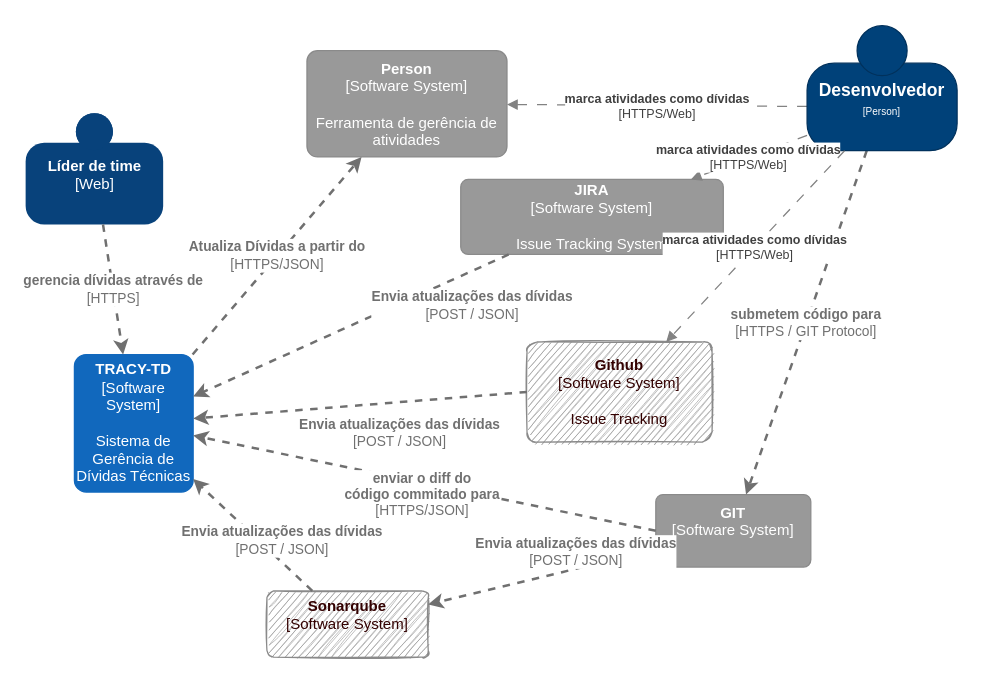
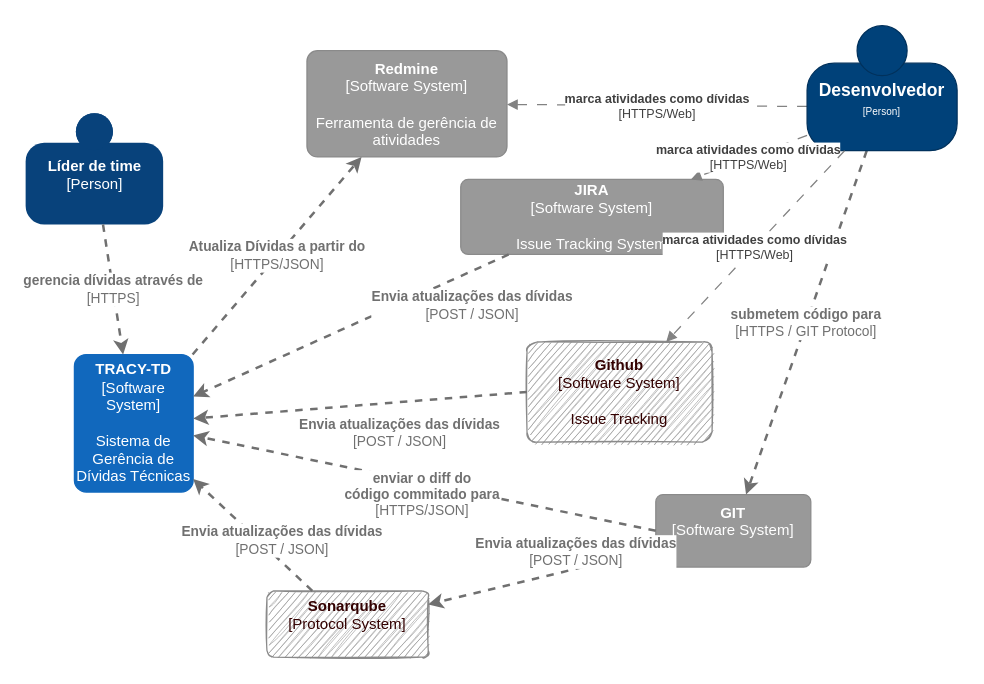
  <mxCell id="0" />
  <mxCell id="1" parent="0" />
- <mxCell id="2" value="&lt;b&gt;Líder de time&lt;/b&gt;&lt;div&gt;[Web]&lt;/div&gt;&lt;br&gt;&lt;div&gt;&lt;/div&gt;" style="html=1;dashed=0;whitespace=wrap;fillColor=#08427b;strokeColor=none;fontColor=#ffffff;shape=mxgraph.c4.person;align=center;metaEdit=1;points=[[0.5,0,0],[1,0.5,0],[1,0.75,0],[0.75,1,0],[0.5,1,0],[0.25,1,0],[0,0.75,0],[0,0.5,0]];metaData={&quot;c4Type&quot;:{&quot;editable&quot;:false}};" parent="1" vertex="1"><mxGeometry x="20" y="90" width="110" height="89" as="geometry" /></mxCell>
+ <mxCell id="2" value="&lt;b&gt;Líder de time&lt;/b&gt;&lt;div&gt;[Person]&lt;/div&gt;&lt;br&gt;&lt;div&gt;&lt;/div&gt;" style="html=1;dashed=0;whitespace=wrap;fillColor=#08427b;strokeColor=none;fontColor=#ffffff;shape=mxgraph.c4.person;align=center;metaEdit=1;points=[[0.5,0,0],[1,0.5,0],[1,0.75,0],[0.75,1,0],[0.5,1,0],[0.25,1,0],[0,0.75,0],[0,0.5,0]];metaData={&quot;c4Type&quot;:{&quot;editable&quot;:false}};" parent="1" vertex="1"><mxGeometry x="20" y="90" width="110" height="89" as="geometry" /></mxCell>
  <mxCell id="3" value="&lt;b&gt;TRACY-TD&lt;/b&gt;&lt;div&gt;[Software System]&lt;/div&gt;&lt;br&gt;&lt;div&gt;Sistema de Gerência de Dívidas Técnicas&lt;/div&gt;" style="rounded=1;whiteSpace=wrap;html=1;labelBackgroundColor=none;fillColor=#1168BD;fontColor=#ffffff;align=center;arcSize=10;strokeColor=#1168BD;metaEdit=1;metaData={&quot;c4Type&quot;:{&quot;editable&quot;:false}};points=[[0.25,0,0],[0.5,0,0],[0.75,0,0],[1,0.25,0],[1,0.5,0],[1,0.75,0],[0.75,1,0],[0.5,1,0],[0.25,1,0],[0,0.75,0],[0,0.5,0],[0,0.25,0]];" parent="1" vertex="1"><mxGeometry x="59" y="283" width="95" height="110.0" as="geometry" /></mxCell>
  <mxCell id="4" value="&lt;div style=&quot;text-align: left&quot;&gt;&lt;div style=&quot;text-align: center&quot;&gt;&lt;b&gt;gerencia dívidas através de&lt;/b&gt;&lt;/div&gt;&lt;div style=&quot;text-align: center&quot;&gt;[HTTPS]&lt;/div&gt;&lt;/div&gt;" style="edgeStyle=none;rounded=0;html=1;jettySize=auto;orthogonalLoop=1;strokeColor=#707070;strokeWidth=2;fontColor=#707070;jumpStyle=none;dashed=1;metaEdit=1;metaData={&quot;c4Type&quot;:{&quot;editable&quot;:false}};" parent="1" source="2" target="3" edge="1"><mxGeometry width="160" relative="1" as="geometry"><mxPoint x="29" y="213" as="sourcePoint" /><mxPoint x="209" y="293" as="targetPoint" /></mxGeometry></mxCell>
- <mxCell id="5" value="&lt;b&gt;Person&lt;/b&gt;&lt;div&gt;[Software System]&lt;/div&gt;&lt;br&gt;&lt;div&gt;Ferramenta de gerência de atividades&lt;/div&gt;" style="rounded=1;whiteSpace=wrap;html=1;labelBackgroundColor=none;fillColor=#999999;fontColor=#ffffff;align=center;arcSize=10;strokeColor=#8A8A8A;metaEdit=1;metaData={&quot;c4Type&quot;:{&quot;editable&quot;:false}};points=[[0.25,0,0],[0.5,0,0],[0.75,0,0],[1,0.25,0],[1,0.5,0],[1,0.75,0],[0.75,1,0],[0.5,1,0],[0.25,1,0],[0,0.75,0],[0,0.5,0],[0,0.25,0]];" parent="1" vertex="1"><mxGeometry x="245" y="40" width="160" height="85" as="geometry" /></mxCell>
+ <mxCell id="5" value="&lt;b&gt;Redmine&lt;/b&gt;&lt;div&gt;[Software System]&lt;/div&gt;&lt;br&gt;&lt;div&gt;Ferramenta de gerência de atividades&lt;/div&gt;" style="rounded=1;whiteSpace=wrap;html=1;labelBackgroundColor=none;fillColor=#999999;fontColor=#ffffff;align=center;arcSize=10;strokeColor=#8A8A8A;metaEdit=1;metaData={&quot;c4Type&quot;:{&quot;editable&quot;:false}};points=[[0.25,0,0],[0.5,0,0],[0.75,0,0],[1,0.25,0],[1,0.5,0],[1,0.75,0],[0.75,1,0],[0.5,1,0],[0.25,1,0],[0,0.75,0],[0,0.5,0],[0,0.25,0]];" parent="1" vertex="1"><mxGeometry x="245" y="40" width="160" height="85" as="geometry" /></mxCell>
  <mxCell id="6" value="&lt;b&gt;marca atividades como dívidas&lt;/b&gt;&lt;br style=&quot;font-size: 10px&quot;&gt;[HTTPS/Web]" style="endArrow=block;html=1;fontSize=10;fontColor=#404040;strokeWidth=1;endFill=1;dashed=1;dashPattern=8 8;strokeColor=#828282;elbow=vertical;" parent="1" source="18" target="5" edge="1"><mxGeometry width="50" height="50" relative="1" as="geometry"><mxPoint x="129" y="233" as="sourcePoint" /><mxPoint x="329" y="233" as="targetPoint" /></mxGeometry></mxCell>
  <mxCell id="7" value="&lt;div style=&quot;text-align: left&quot;&gt;&lt;div style=&quot;text-align: center&quot;&gt;&lt;b&gt;Atualiza Dívidas a partir do&lt;/b&gt;&lt;/div&gt;&lt;div style=&quot;text-align: center&quot;&gt;[HTTPS/JSON]&lt;/div&gt;&lt;/div&gt;" style="edgeStyle=none;rounded=0;html=1;jettySize=auto;orthogonalLoop=1;strokeColor=#707070;strokeWidth=2;fontColor=#707070;jumpStyle=none;dashed=1;metaEdit=1;metaData={&quot;c4Type&quot;:{&quot;editable&quot;:false}};" parent="1" source="3" target="5" edge="1"><mxGeometry width="160" relative="1" as="geometry"><mxPoint x="149" y="233" as="sourcePoint" /><mxPoint x="309" y="233" as="targetPoint" /></mxGeometry></mxCell>
  <mxCell id="8" value="&lt;b&gt;GIT&lt;/b&gt;&lt;div&gt;[Software System]&lt;/div&gt;&lt;br&gt;&lt;div&gt;&lt;/div&gt;" style="rounded=1;whiteSpace=wrap;html=1;labelBackgroundColor=none;fillColor=#999999;fontColor=#ffffff;align=center;arcSize=10;strokeColor=#8A8A8A;metaEdit=1;metaData={&quot;c4Type&quot;:{&quot;editable&quot;:false}};points=[[0.25,0,0],[0.5,0,0],[0.75,0,0],[1,0.25,0],[1,0.5,0],[1,0.75,0],[0.75,1,0],[0.5,1,0],[0.25,1,0],[0,0.75,0],[0,0.5,0],[0,0.25,0]];" parent="1" vertex="1"><mxGeometry x="524" y="395" width="124" height="58" as="geometry" /></mxCell>
  <mxCell id="9" value="&lt;div style=&quot;text-align: left&quot;&gt;&lt;div style=&quot;text-align: center&quot;&gt;&lt;b&gt;submetem código para&lt;/b&gt;&lt;/div&gt;&lt;div style=&quot;text-align: center&quot;&gt;[HTTPS / GIT Protocol]&lt;/div&gt;&lt;/div&gt;" style="edgeStyle=none;rounded=0;html=1;jettySize=auto;orthogonalLoop=1;strokeColor=#707070;strokeWidth=2;fontColor=#707070;jumpStyle=none;dashed=1;metaEdit=1;metaData={&quot;c4Type&quot;:{&quot;editable&quot;:false}};" parent="1" source="18" target="8" edge="1"><mxGeometry width="160" relative="1" as="geometry"><mxPoint x="629" y="143" as="sourcePoint" /><mxPoint x="789" y="143" as="targetPoint" /></mxGeometry></mxCell>
  <mxCell id="10" value="&lt;div style=&quot;text-align: left&quot;&gt;&lt;div style=&quot;text-align: center&quot;&gt;&lt;b&gt;enviar o diff do &#10;código commitado para&lt;/b&gt;&lt;/div&gt;&lt;div style=&quot;text-align: center&quot;&gt;[HTTPS/JSON]&lt;/div&gt;&lt;/div&gt;" style="edgeStyle=none;rounded=0;html=1;jettySize=auto;orthogonalLoop=1;strokeColor=#707070;strokeWidth=2;fontColor=#707070;jumpStyle=none;dashed=1;metaEdit=1;metaData={&quot;c4Type&quot;:{&quot;editable&quot;:false}};exitX=0;exitY=0.5;exitDx=0;exitDy=0;exitPerimeter=0;" parent="1" source="8" target="3" edge="1"><mxGeometry x="-0.001" y="9" width="160" relative="1" as="geometry"><mxPoint x="499" y="363" as="sourcePoint" /><mxPoint x="659" y="363" as="targetPoint" /><mxPoint as="offset" /></mxGeometry></mxCell>
  <mxCell id="11" value="&lt;b&gt;JIRA&lt;/b&gt;&lt;div&gt;[Software System]&lt;/div&gt;&lt;br&gt;&lt;div&gt;Issue Tracking System&lt;/div&gt;" style="rounded=1;whiteSpace=wrap;html=1;labelBackgroundColor=none;fillColor=#999999;fontColor=#ffffff;align=center;arcSize=10;strokeColor=#8A8A8A;metaEdit=1;metaData={&quot;c4Type&quot;:{&quot;editable&quot;:false}};points=[[0.25,0,0],[0.5,0,0],[0.75,0,0],[1,0.25,0],[1,0.5,0],[1,0.75,0],[0.75,1,0],[0.5,1,0],[0.25,1,0],[0,0.75,0],[0,0.5,0],[0,0.25,0]];" parent="1" vertex="1"><mxGeometry x="368" y="143" width="210" height="60" as="geometry" /></mxCell>
- <mxCell id="12" value="&lt;b&gt;Sonarqube&lt;/b&gt;&lt;div&gt;[Software System]&lt;/div&gt;&lt;br&gt;&lt;div&gt;&lt;/div&gt;" style="rounded=1;whiteSpace=wrap;html=1;labelBackgroundColor=none;fillColor=#999999;fontColor=#330000;align=center;arcSize=10;strokeColor=#8A8A8A;metaEdit=1;metaData={&quot;c4Type&quot;:{&quot;editable&quot;:false}};points=[[0.25,0,0],[0.5,0,0],[0.75,0,0],[1,0.25,0],[1,0.5,0],[1,0.75,0],[0.75,1,0],[0.5,1,0],[0.25,1,0],[0,0.75,0],[0,0.5,0],[0,0.25,0]];sketch=1;" parent="1" vertex="1"><mxGeometry x="213" y="472" width="129" height="53" as="geometry" /></mxCell>
+ <mxCell id="12" value="&lt;b&gt;Sonarqube&lt;/b&gt;&lt;div&gt;[Protocol System]&lt;/div&gt;&lt;br&gt;&lt;div&gt;&lt;/div&gt;" style="rounded=1;whiteSpace=wrap;html=1;labelBackgroundColor=none;fillColor=#999999;fontColor=#330000;align=center;arcSize=10;strokeColor=#8A8A8A;metaEdit=1;metaData={&quot;c4Type&quot;:{&quot;editable&quot;:false}};points=[[0.25,0,0],[0.5,0,0],[0.75,0,0],[1,0.25,0],[1,0.5,0],[1,0.75,0],[0.75,1,0],[0.5,1,0],[0.25,1,0],[0,0.75,0],[0,0.5,0],[0,0.25,0]];sketch=1;" parent="1" vertex="1"><mxGeometry x="213" y="472" width="129" height="53" as="geometry" /></mxCell>
  <mxCell id="13" value="&lt;b&gt;Github&lt;/b&gt;&lt;div&gt;[Software System]&lt;/div&gt;&lt;br&gt;&lt;div&gt;Issue Tracking&lt;/div&gt;" style="rounded=1;whiteSpace=wrap;html=1;labelBackgroundColor=none;fillColor=#999999;fontColor=#330000;align=center;arcSize=10;strokeColor=#8A8A8A;metaEdit=1;metaData={&quot;c4Type&quot;:{&quot;editable&quot;:false}};points=[[0.25,0,0],[0.5,0,0],[0.75,0,0],[1,0.25,0],[1,0.5,0],[1,0.75,0],[0.75,1,0],[0.5,1,0],[0.25,1,0],[0,0.75,0],[0,0.5,0],[0,0.25,0]];sketch=1;" parent="1" vertex="1"><mxGeometry x="421" y="273" width="148" height="80" as="geometry" /></mxCell>
  <mxCell id="14" value="&lt;div style=&quot;text-align: left&quot;&gt;&lt;div style=&quot;text-align: center&quot;&gt;&lt;b&gt;Envia atualizações das dívidas&lt;/b&gt;&lt;/div&gt;&lt;div style=&quot;text-align: center&quot;&gt;[POST / JSON]&lt;/div&gt;&lt;/div&gt;" style="edgeStyle=none;rounded=0;html=1;jettySize=auto;orthogonalLoop=1;strokeColor=#707070;strokeWidth=2;fontColor=#707070;jumpStyle=none;dashed=1;metaEdit=1;metaData={&quot;c4Type&quot;:{&quot;editable&quot;:false}};" parent="1" source="11" target="3" edge="1"><mxGeometry x="-0.683" y="25" width="160" relative="1" as="geometry"><mxPoint x="229" y="326.182" as="sourcePoint" /><mxPoint x="399" y="279.818" as="targetPoint" /><mxPoint as="offset" /></mxGeometry></mxCell>
  <mxCell id="15" value="&lt;div style=&quot;text-align: left&quot;&gt;&lt;div style=&quot;text-align: center&quot;&gt;&lt;b&gt;Envia atualizações das dívidas&lt;/b&gt;&lt;/div&gt;&lt;div style=&quot;text-align: center&quot;&gt;[POST / JSON]&lt;/div&gt;&lt;/div&gt;" style="edgeStyle=none;rounded=0;html=1;jettySize=auto;orthogonalLoop=1;strokeColor=#707070;strokeWidth=2;fontColor=#707070;jumpStyle=none;dashed=1;metaEdit=1;metaData={&quot;c4Type&quot;:{&quot;editable&quot;:false}};" parent="1" source="12" target="3" edge="1"><mxGeometry x="-0.325" y="-12" width="160" relative="1" as="geometry"><mxPoint x="823.035" y="193" as="sourcePoint" /><mxPoint x="768.965" y="322.5" as="targetPoint" /><mxPoint y="-1" as="offset" /></mxGeometry></mxCell>
  <mxCell id="16" value="&lt;div style=&quot;text-align: left&quot;&gt;&lt;div style=&quot;text-align: center&quot;&gt;&lt;b&gt;Envia atualizações das dívidas&lt;/b&gt;&lt;/div&gt;&lt;div style=&quot;text-align: center&quot;&gt;[POST / JSON]&lt;/div&gt;&lt;/div&gt;" style="edgeStyle=none;rounded=0;html=1;jettySize=auto;orthogonalLoop=1;strokeColor=#707070;strokeWidth=2;fontColor=#707070;jumpStyle=none;dashed=1;metaEdit=1;metaData={&quot;c4Type&quot;:{&quot;editable&quot;:false}};" parent="1" source="8" target="12" edge="1"><mxGeometry x="-0.325" y="-12" width="160" relative="1" as="geometry"><mxPoint x="833.035" y="203" as="sourcePoint" /><mxPoint x="778.965" y="332.5" as="targetPoint" /><mxPoint y="-1" as="offset" /></mxGeometry></mxCell>
  <mxCell id="17" value="" style="group" parent="1" vertex="1" connectable="0"><mxGeometry x="645" y="20" width="120" height="100" as="geometry" /></mxCell>
  <mxCell id="18" value="&lt;div style=&quot;color: rgb(255 , 255 , 255) ; white-space: normal&quot;&gt;&lt;span style=&quot;font-size: 14px&quot;&gt;&lt;b&gt;Desenvolvedor&lt;/b&gt;&lt;/span&gt;&lt;/div&gt;&lt;div style=&quot;color: rgb(255 , 255 , 255) ; white-space: normal&quot;&gt;&lt;font style=&quot;font-size: 8px&quot;&gt;[Person]&lt;/font&gt;&lt;/div&gt;&lt;div style=&quot;color: rgb(255 , 255 , 255) ; white-space: normal ; font-size: 8px&quot;&gt;&lt;span style=&quot;font-size: x-small&quot;&gt;&lt;br&gt;&lt;/span&gt;&lt;/div&gt;&lt;div style=&quot;color: rgb(255 , 255 , 255) ; white-space: normal&quot;&gt;&lt;font size=&quot;1&quot;&gt;&lt;/font&gt;&lt;/div&gt;" style="rounded=1;whiteSpace=wrap;html=1;strokeColor=#00315C;fillColor=#004179;fontColor=#000000;arcSize=31;" parent="17" vertex="1"><mxGeometry y="30" width="120" height="70" as="geometry" /></mxCell>
  <mxCell id="19" value="" style="ellipse;whiteSpace=wrap;html=1;aspect=fixed;strokeColor=#00315C;fillColor=#004179;fontColor=#000000;" parent="17" vertex="1"><mxGeometry x="40" width="40" height="40" as="geometry" /></mxCell>
  <mxCell id="20" value="&lt;b&gt;marca atividades como dívidas&lt;/b&gt;&lt;br style=&quot;font-size: 10px&quot;&gt;[HTTPS/Web]" style="endArrow=block;html=1;fontSize=10;fontColor=#404040;strokeWidth=1;endFill=1;dashed=1;dashPattern=8 8;strokeColor=#828282;elbow=vertical;" parent="1" source="18" target="11" edge="1"><mxGeometry width="50" height="50" relative="1" as="geometry"><mxPoint x="653" y="168.603" as="sourcePoint" /><mxPoint x="554" y="209.197" as="targetPoint" /></mxGeometry></mxCell>
  <mxCell id="21" value="&lt;b&gt;marca atividades como dívidas&lt;/b&gt;&lt;br style=&quot;font-size: 10px&quot;&gt;[HTTPS/Web]" style="endArrow=block;html=1;fontSize=10;fontColor=#404040;strokeWidth=1;endFill=1;dashed=1;dashPattern=8 8;strokeColor=#828282;elbow=vertical;exitX=0.25;exitY=1;exitDx=0;exitDy=0;" parent="1" source="18" target="13" edge="1"><mxGeometry width="50" height="50" relative="1" as="geometry"><mxPoint x="657.619" y="130" as="sourcePoint" /><mxPoint x="554" y="193.203" as="targetPoint" /></mxGeometry></mxCell>
  <mxCell id="22" value="&lt;div style=&quot;text-align: left&quot;&gt;&lt;div style=&quot;text-align: center&quot;&gt;&lt;b&gt;Envia atualizações das dívidas&lt;/b&gt;&lt;/div&gt;&lt;div style=&quot;text-align: center&quot;&gt;[POST / JSON]&lt;/div&gt;&lt;/div&gt;" style="edgeStyle=none;rounded=0;html=1;jettySize=auto;orthogonalLoop=1;strokeColor=#707070;strokeWidth=2;fontColor=#707070;jumpStyle=none;dashed=1;metaEdit=1;metaData={&quot;c4Type&quot;:{&quot;editable&quot;:false}};exitX=0;exitY=0.5;exitDx=0;exitDy=0;exitPerimeter=0;" parent="1" source="13" target="3" edge="1"><mxGeometry x="-0.226" y="25" width="160" relative="1" as="geometry"><mxPoint x="378" y="228.269" as="sourcePoint" /><mxPoint x="229" y="306.173" as="targetPoint" /><mxPoint as="offset" /></mxGeometry></mxCell>
